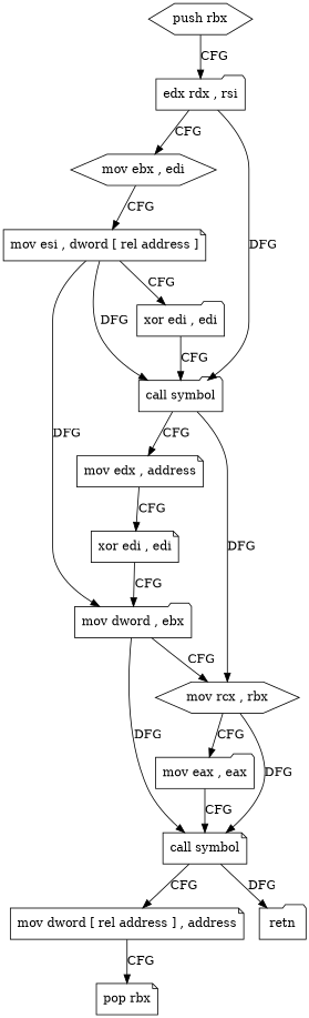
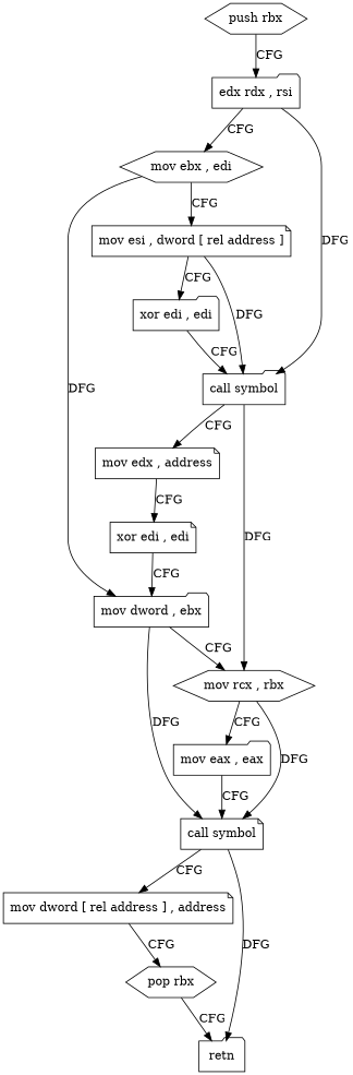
  digraph {
    node [shape=folder]
    n1 [label="push rbx" shape=hexagon]
    n2 [label="edx rdx , rsi"]
    n3 [label="mov ebx , edi" shape=hexagon]
    n4 [label="call symbol"]
    n5 [label="mov esi , dword [ rel address ]" shape=note]
    n6 [label="mov dword , ebx"]
    n7 [label="mov edx , address" shape=note]
    n8 [label="mov rcx , rbx" shape=hexagon]
    n9 [label="xor edi , edi"]
    n10 [label="call symbol" shape=note]
    n11 [label="xor edi , edi" shape=note]
    n12 [label="mov eax , eax"]
    n13 [label="mov dword [ rel address ] , address" shape=note]
    n14 [label=retn]
-   n15 [label="pop rbx" shape=note]
+   n15 [label="pop rbx" shape=hexagon]
    n1 -> n2 [label=CFG]
    n2 -> n3 [label=CFG]
    n2 -> n4 [label=DFG]
    n3 -> n5 [label=CFG]
-   n5 -> n6 [label=DFG]
+   n3 -> n6 [label=DFG]
    n4 -> n7 [label=CFG]
    n4 -> n8 [label=DFG]
    n5 -> n4 [label=DFG]
    n5 -> n9 [label=CFG]
    n6 -> n8 [label=CFG]
    n6 -> n10 [label=DFG]
    n7 -> n11 [label=CFG]
    n8 -> n10 [label=DFG]
    n8 -> n12 [label=CFG]
    n9 -> n4 [label=CFG]
    n10 -> n13 [label=CFG]
    n10 -> n14 [label=DFG]
    n11 -> n6 [label=CFG]
    n12 -> n10 [label=CFG]
    n13 -> n15 [label=CFG]
+   n15 -> n14 [label=CFG]
  }
